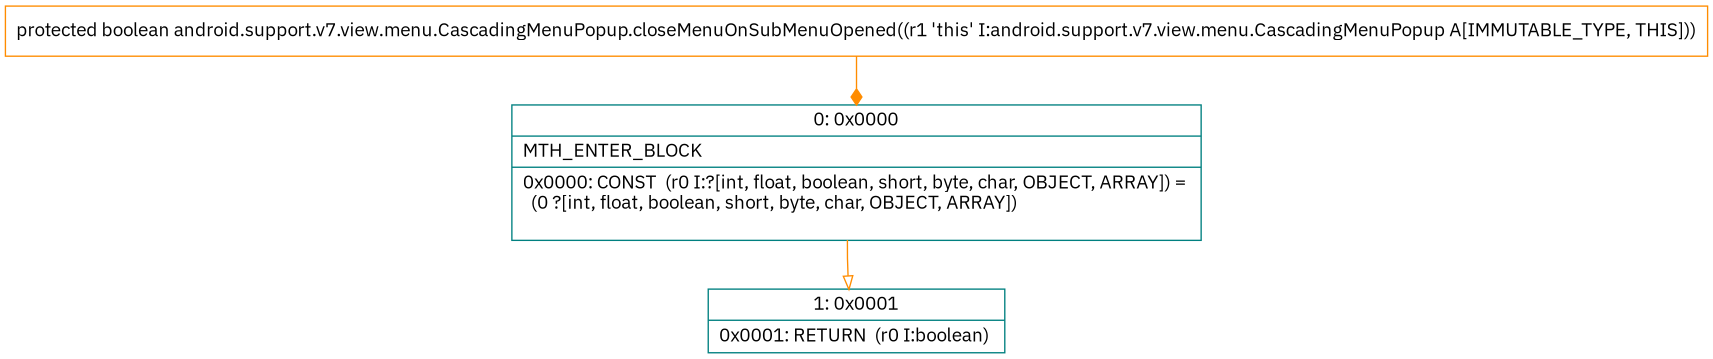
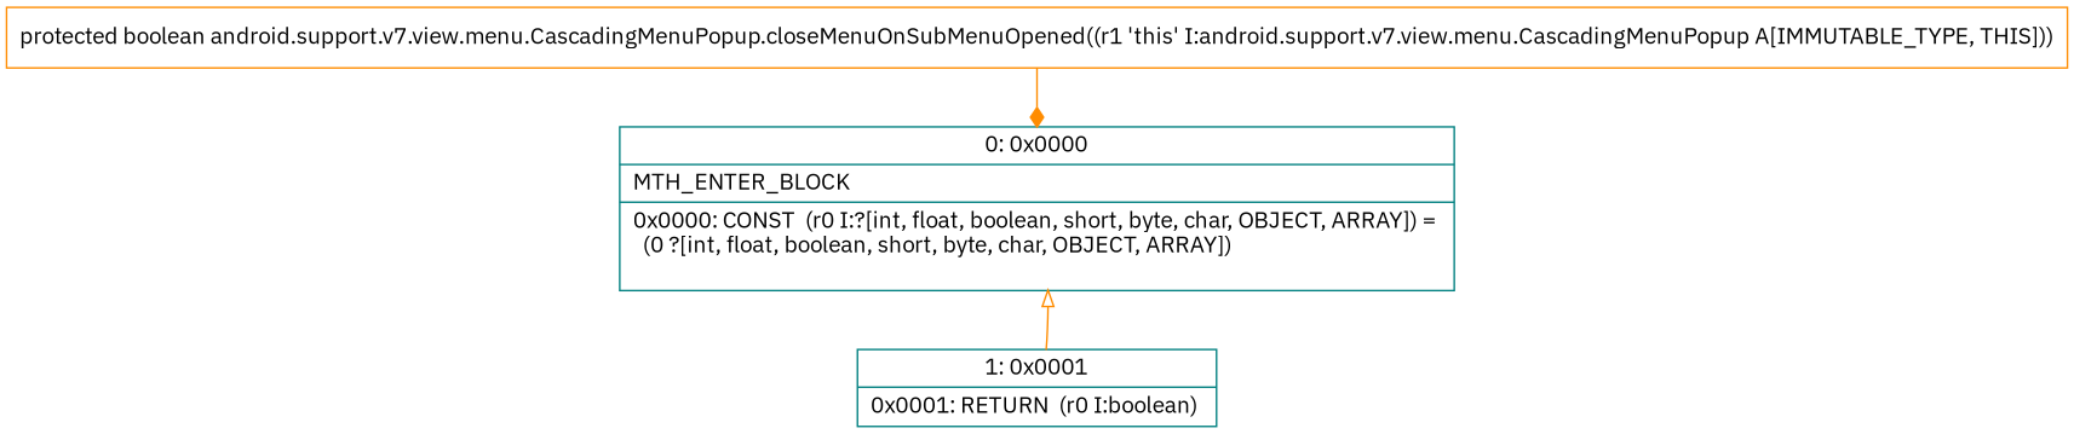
  digraph {
    fontname="IBM Plex Sans"
    node [shape=record color=teal fontname="IBM Plex Sans"]
    edge [color=darkorange fontname="IBM Plex Sans"]
    n1 [label="{0\:\ 0x0000|MTH_ENTER_BLOCK\l|0x0000: CONST  (r0 I:?[int, float, boolean, short, byte, char, OBJECT, ARRAY]) = \l  (0 ?[int, float, boolean, short, byte, char, OBJECT, ARRAY])\l \l}"]
    n2 [label="{1\:\ 0x0001|0x0001: RETURN  (r0 I:boolean) \l}"]
    n3 [label="{protected boolean android.support.v7.view.menu.CascadingMenuPopup.closeMenuOnSubMenuOpened((r1 'this' I:android.support.v7.view.menu.CascadingMenuPopup A[IMMUTABLE_TYPE, THIS])) }" color=darkorange]
-   n1 -> n2 [arrowhead=onormal]
+   n2 -> n1 [arrowhead=onormal]
    n3 -> n1 [arrowhead=diamond]
  }
